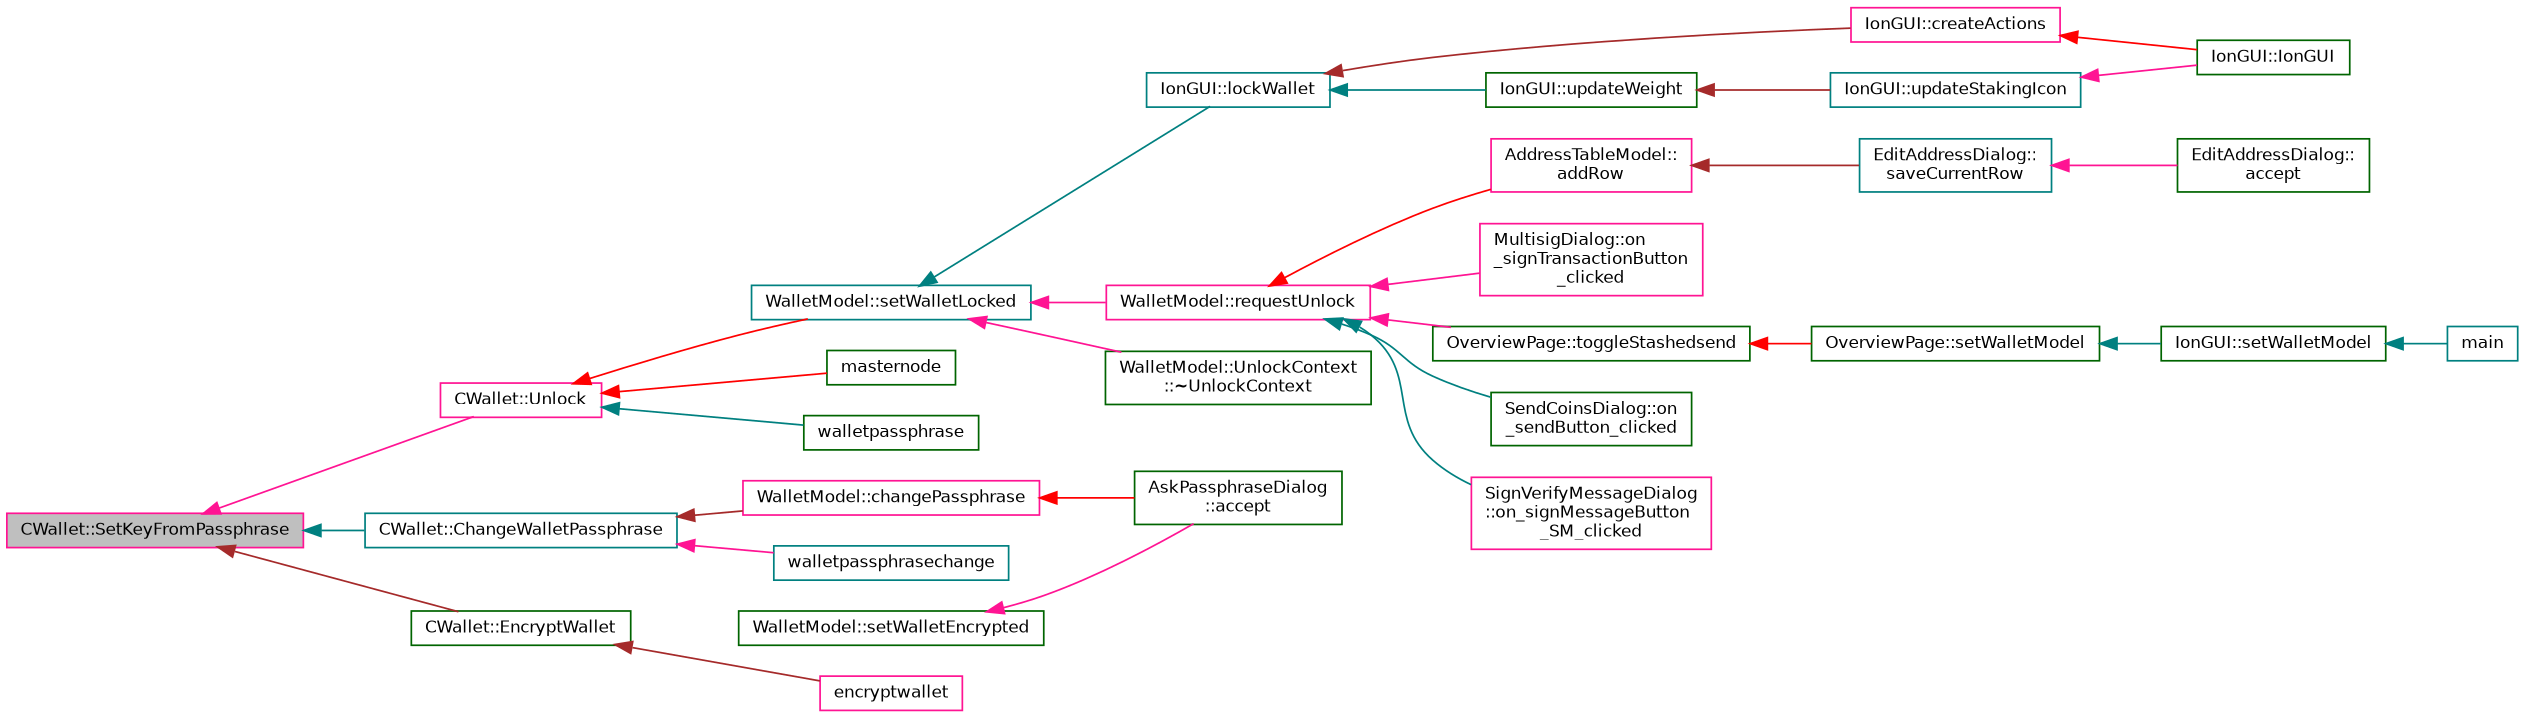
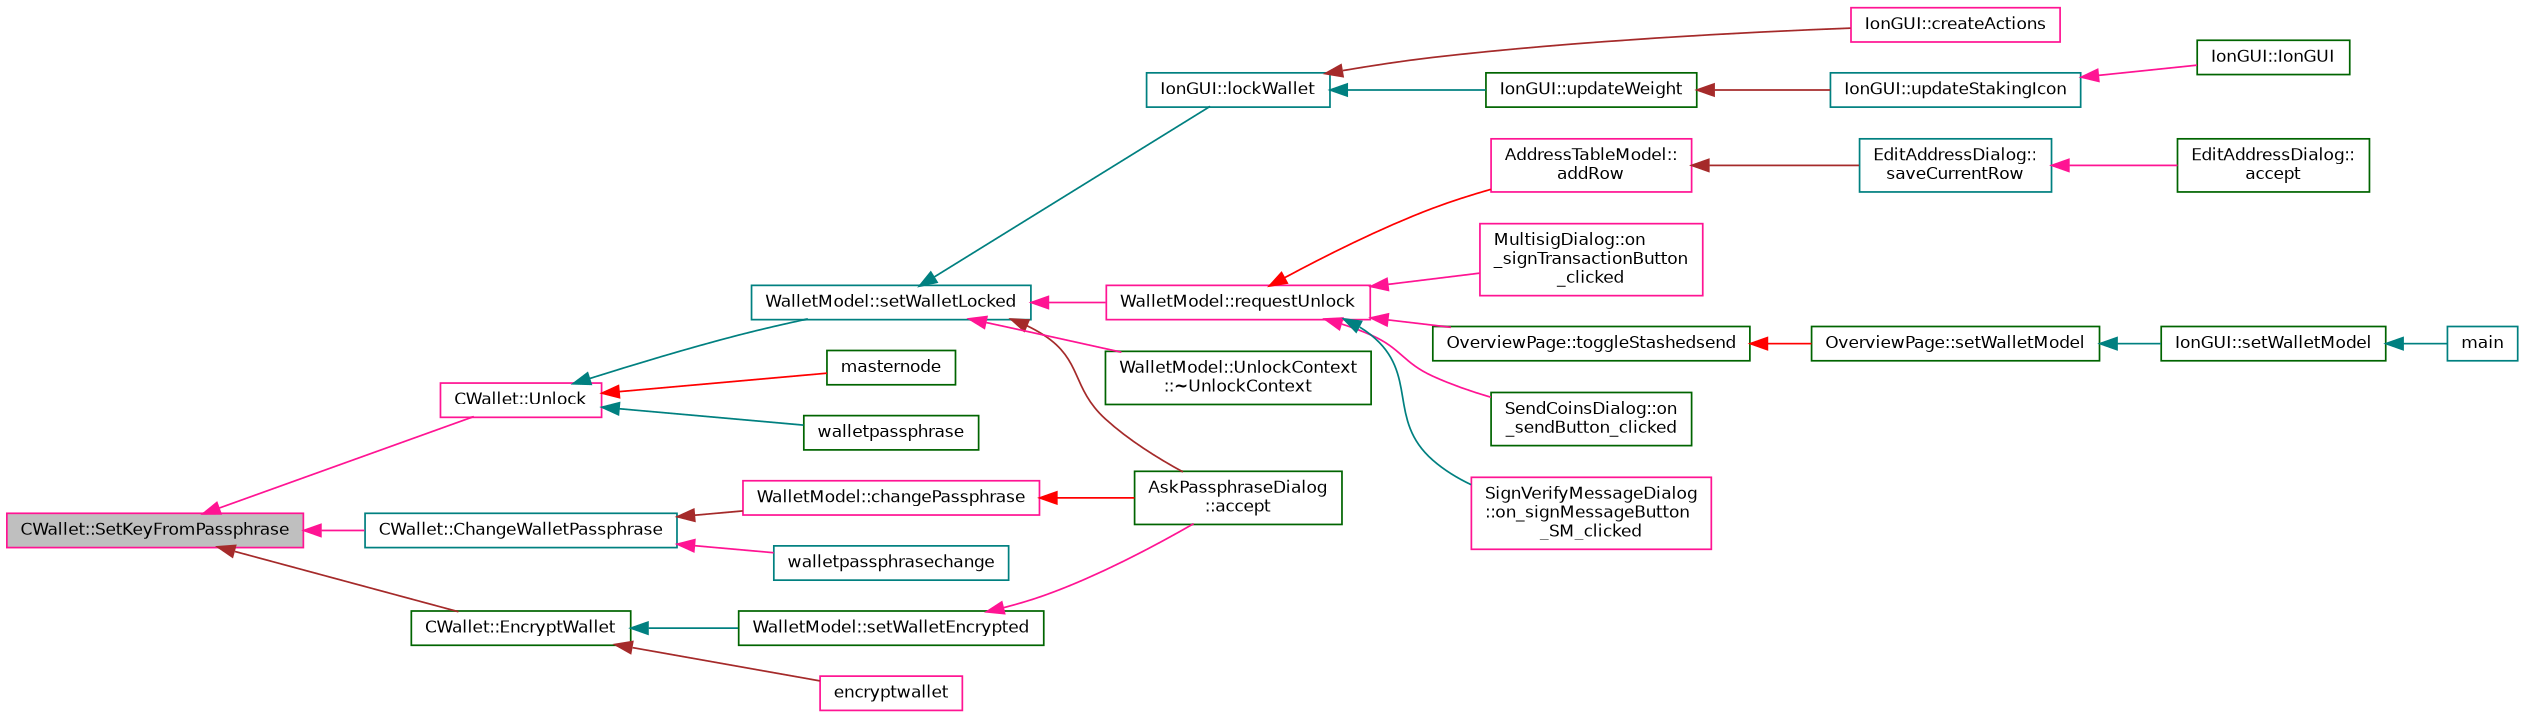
  digraph {
    rankdir=LR
    node [color=darkgreen fillcolor=white fontname=Helvetica fontsize=10 shape=record style=filled]
    edge [color=deeppink dir=back fontname=Helvetica fontsize=10 labelfontname=Helvetica labelfontsize=10 style=solid]
    n1 [color=deeppink fillcolor=grey75 fontcolor=black height=0.2 label="CWallet::SetKeyFromPassphrase" width=0.4]
    n2 [color=deeppink height=0.2 label="CWallet::Unlock" width=0.4]
    n3 [color=teal height=0.2 label="CWallet::ChangeWalletPassphrase" width=0.4]
    n4 [height=0.2 label="CWallet::EncryptWallet" width=0.4]
    n5 [color=teal height=0.2 label="WalletModel::setWalletLocked" width=0.4]
    n6 [height=0.2 label=masternode width=0.4]
    n7 [height=0.2 label=walletpassphrase width=0.4]
    n8 [color=deeppink height=0.2 label="WalletModel::changePassphrase" width=0.4]
    n9 [color=teal height=0.2 label=walletpassphrasechange width=0.4]
    n10 [height=0.2 label="WalletModel::setWalletEncrypted" width=0.4]
    n11 [color=deeppink height=0.2 label=encryptwallet width=0.4]
    n12 [height=0.2 label="AskPassphraseDialog\l::accept" width=0.4]
    n13 [color=teal height=0.2 label="IonGUI::lockWallet" width=0.4]
    n14 [color=deeppink height=0.2 label="WalletModel::requestUnlock" width=0.4]
    n15 [height=0.2 label="WalletModel::UnlockContext\l::~UnlockContext" width=0.4]
    n16 [color=deeppink height=0.2 label="IonGUI::createActions" width=0.4]
    n17 [height=0.2 label="IonGUI::updateWeight" width=0.4]
    n18 [color=deeppink height=0.2 label="AddressTableModel::\laddRow" width=0.4]
    n19 [color=deeppink height=0.2 label="MultisigDialog::on\l_signTransactionButton\l_clicked" width=0.4]
    n20 [height=0.2 label="OverviewPage::toggleStashedsend" width=0.4]
    n21 [height=0.2 label="SendCoinsDialog::on\l_sendButton_clicked" width=0.4]
    n22 [color=deeppink height=0.2 label="SignVerifyMessageDialog\l::on_signMessageButton\l_SM_clicked" width=0.4]
    n23 [height=0.2 label="IonGUI::IonGUI" width=0.4]
    n24 [color=teal height=0.2 label="IonGUI::updateStakingIcon" width=0.4]
    n25 [color=teal height=0.2 label="EditAddressDialog::\lsaveCurrentRow" width=0.4]
    n26 [height=0.2 label="OverviewPage::setWalletModel" width=0.4]
    n27 [height=0.2 label="EditAddressDialog::\laccept" width=0.4]
    n28 [height=0.2 label="IonGUI::setWalletModel" width=0.4]
    n29 [color=teal height=0.2 label=main width=0.4]
    n1 -> n2
-   n1 -> n3 [color=teal]
+   n1 -> n3
    n1 -> n4 [color=brown]
-   n2 -> n5 [color=red]
+   n2 -> n5 [color=teal]
    n2 -> n6 [color=red]
    n2 -> n7 [color=teal]
    n3 -> n8 [color=brown]
    n3 -> n9
+   n4 -> n10 [color=teal]
    n4 -> n11 [color=brown]
+   n5 -> n12 [color=brown]
    n5 -> n13 [color=teal]
    n5 -> n14
    n5 -> n15
    n8 -> n12 [color=red]
    n10 -> n12
    n13 -> n16 [color=brown]
    n13 -> n17 [color=teal]
    n14 -> n18 [color=red]
    n14 -> n19
    n14 -> n20
-   n14 -> n21 [color=teal]
+   n14 -> n21
    n14 -> n22 [color=teal]
-   n16 -> n23 [color=red]
    n17 -> n24 [color=brown]
    n18 -> n25 [color=brown]
    n20 -> n26 [color=red]
    n24 -> n23
    n25 -> n27
    n26 -> n28 [color=teal]
    n28 -> n29 [color=teal]
  }
